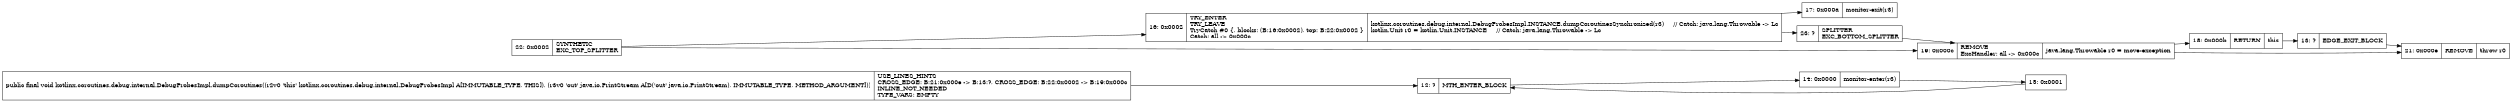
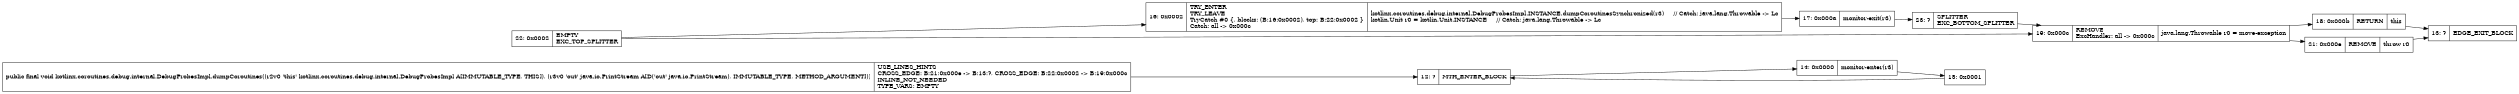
  digraph {
    rankdir=LR
    node [shape=record]
    n1 [label="{12\:\ ?|MTH_ENTER_BLOCK\l}"]
    n2 [label="{14\:\ 0x0000|monitor\-enter(r3)\l}"]
    n3 [label="{15\:\ 0x0001}"]
-   n4 [label="{22\:\ 0x0002|SYNTHETIC\lEXC_TOP_SPLITTER\l}"]
+   n4 [label="{22\:\ 0x0002|EMPTY\lEXC_TOP_SPLITTER\l}"]
    n5 [label="{16\:\ 0x0002|TRY_ENTER\lTRY_LEAVE\lTryCatch #0 \{, blocks: (B:16:0x0002), top: B:22:0x0002 \}\lCatch: all \-\> 0x000c\l|kotlinx.coroutines.debug.internal.DebugProbesImpl.INSTANCE.dumpCoroutinesSynchronized(r3)     \/\/ Catch: java.lang.Throwable \-\> Lc\lkotlin.Unit r0 = kotlin.Unit.INSTANCE     \/\/ Catch: java.lang.Throwable \-\> Lc\l}"]
    n6 [label="{19\:\ 0x000c|REMOVE\lExcHandler: all \-\> 0x000c\l|java.lang.Throwable r0 = move\-exception\l}"]
    n7 [label="{17\:\ 0x000a|monitor\-exit(r3)\l}"]
    n8 [label="{23\:\ ?|SPLITTER\lEXC_BOTTOM_SPLITTER\l}"]
    n9 [label="{18\:\ 0x000b|RETURN\l|this\l}"]
    n10 [label="{21\:\ 0x000e|REMOVE\l|throw r0\l}"]
    n11 [label="{13\:\ ?|EDGE_EXIT_BLOCK\l}"]
    n12 [label="{public final void kotlinx.coroutines.debug.internal.DebugProbesImpl.dumpCoroutines((r2v0 'this' kotlinx.coroutines.debug.internal.DebugProbesImpl A[IMMUTABLE_TYPE, THIS]), (r3v0 'out' java.io.PrintStream A[D('out' java.io.PrintStream), IMMUTABLE_TYPE, METHOD_ARGUMENT]))  | USE_LINES_HINTS\lCROSS_EDGE: B:21:0x000e \-\> B:13:?, CROSS_EDGE: B:22:0x0002 \-\> B:19:0x000c\lINLINE_NOT_NEEDED\lTYPE_VARS: EMPTY\l}"]
    n1 -> n2
    n2 -> n3
    n3 -> n1
    n4 -> n5
    n4 -> n6
    n5 -> n7
-   n5 -> n8
+   n7 -> n8
    n6 -> n9
    n6 -> n10
    n8 -> n6
    n9 -> n11
-   n11 -> n10
+   n10 -> n11
    n12 -> n1
  }
